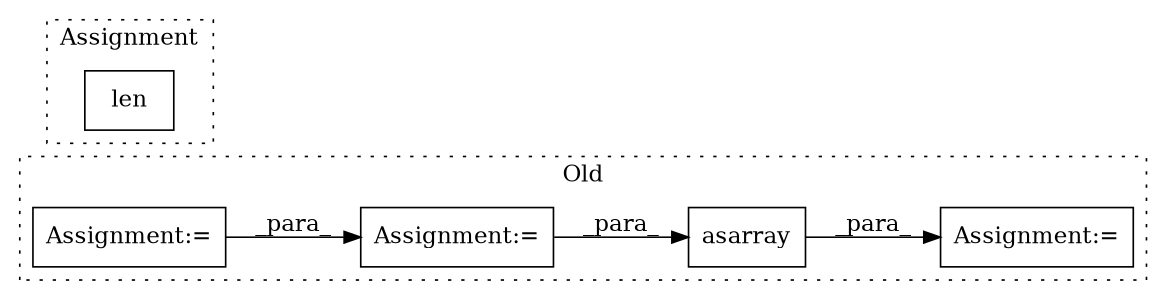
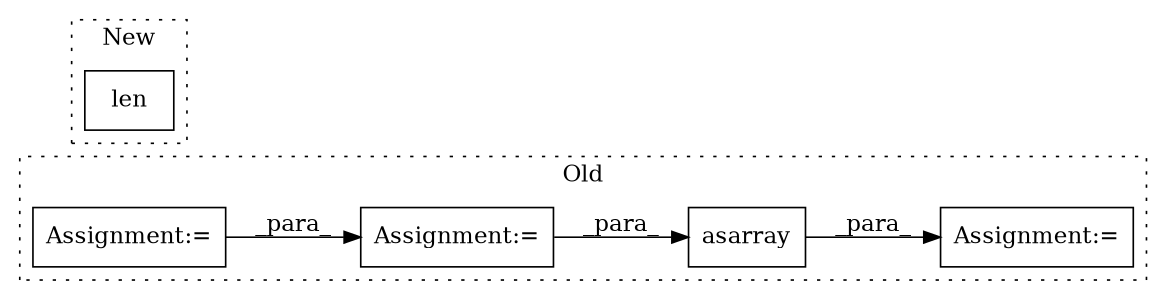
  digraph {
    rankdir=LR
    node [a=7 shape=box]
    n1 [a=32 l="8,1" label=asarray s="6481,6496"]
    n2 [l=1 label="Assignment:=" s=6474]
    n3 [l=17 label="Assignment:=" s=6330]
    n4 [l=18 label="Assignment:=" s=6441]
    n5 [a=32 l="4,1" label=len s="8090,8096"]
    subgraph cluster_1 {
      label=Old
      style=dotted
      n1
      n2
      n3
      n4
    }
    subgraph cluster_2 {
-     label=Assignment
+     label=New
      style=dotted
      n5
    }
    n1 -> n2 [label=_para_]
    n3 -> n1 [label=_para_]
    n4 -> n3 [label=_para_]
  }
